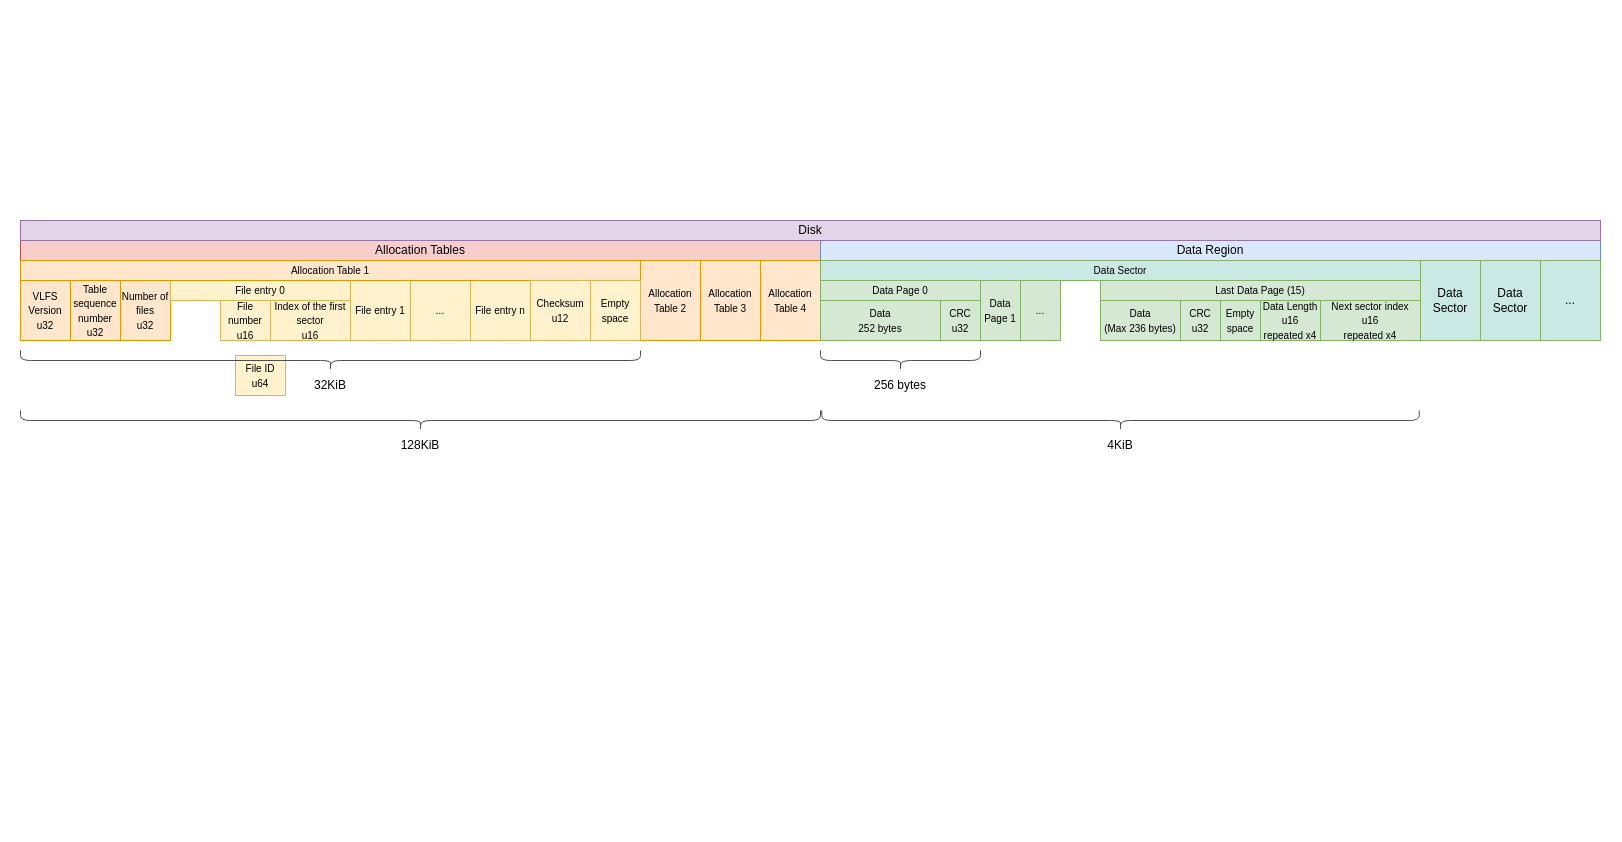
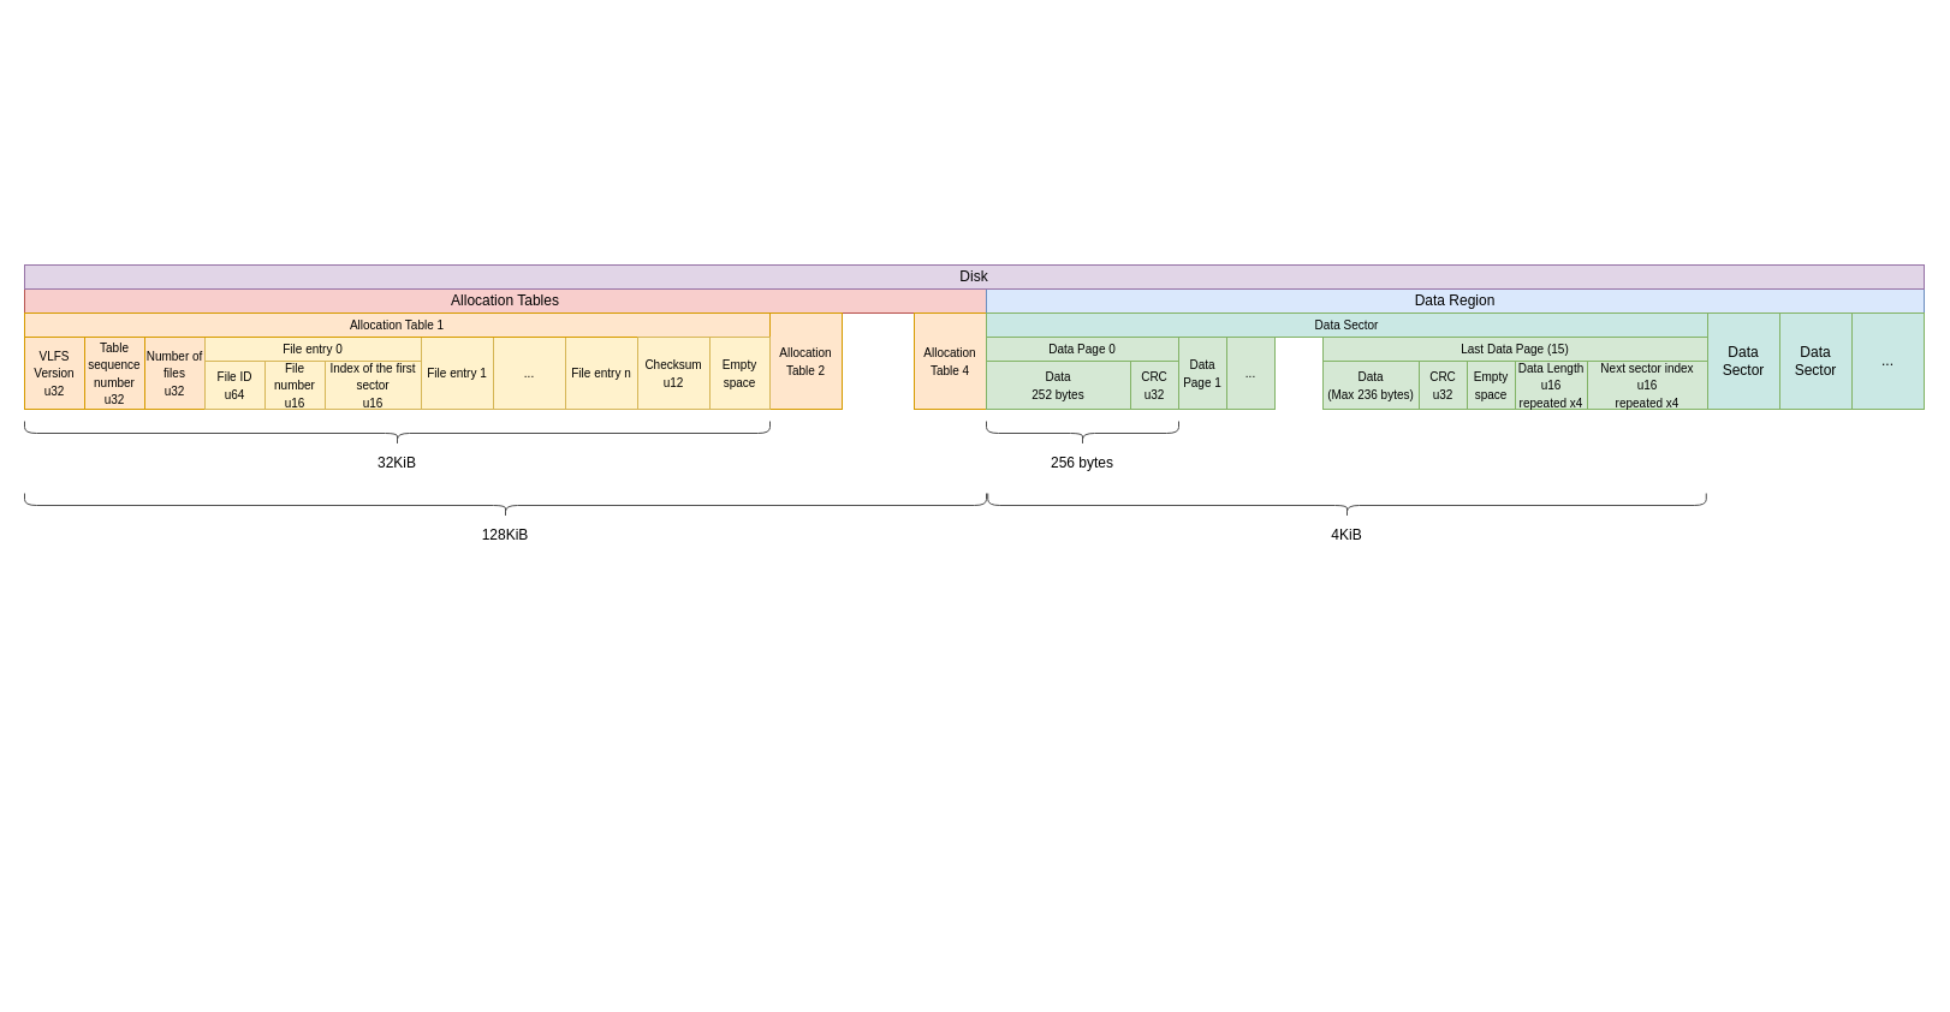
  <mxCell id="0" />
  <mxCell id="1" parent="0" />
  <mxCell id="2" value="Allocation Tables" style="rounded=0;whiteSpace=wrap;html=1;fillColor=#f8cecc;strokeColor=#b85450;" vertex="1" parent="1"><mxGeometry x="20" y="240" width="800" height="20" as="geometry" /></mxCell>
  <mxCell id="3" value="Data Region" style="rounded=0;whiteSpace=wrap;html=1;fillColor=#dae8fc;strokeColor=#6c8ebf;" vertex="1" parent="1"><mxGeometry x="820" y="240" width="780" height="20" as="geometry" /></mxCell>
  <mxCell id="4" value="&lt;font style=&quot;font-size: 10px;&quot;&gt;VLFS Version&lt;br&gt;u32&lt;br&gt;&lt;/font&gt;" style="rounded=0;whiteSpace=wrap;html=1;fillColor=#ffe6cc;strokeColor=#d79b00;" vertex="1" parent="1"><mxGeometry x="20" y="280" width="50" height="60" as="geometry" /></mxCell>
  <mxCell id="5" value="&lt;font style=&quot;font-size: 10px;&quot;&gt;Table sequence number&lt;br&gt;u32&lt;br&gt;&lt;/font&gt;" style="rounded=0;whiteSpace=wrap;html=1;fillColor=#ffe6cc;strokeColor=#d79b00;" vertex="1" parent="1"><mxGeometry x="70" y="280" width="50" height="60" as="geometry" /></mxCell>
  <mxCell id="6" value="&lt;font style=&quot;font-size: 10px;&quot;&gt;Number of files&lt;br&gt;u32&lt;br&gt;&lt;/font&gt;" style="rounded=0;whiteSpace=wrap;html=1;fillColor=#ffe6cc;strokeColor=#d79b00;" vertex="1" parent="1"><mxGeometry x="120" y="280" width="50" height="60" as="geometry" /></mxCell>
  <mxCell id="7" value="&lt;font style=&quot;font-size: 10px;&quot;&gt;File entry 0&lt;br&gt;&lt;/font&gt;" style="rounded=0;whiteSpace=wrap;html=1;fillColor=#fff2cc;strokeColor=#d6b656;" vertex="1" parent="1"><mxGeometry x="170" y="280" width="180" height="20" as="geometry" /></mxCell>
- <mxCell id="8" value="&lt;font style=&quot;font-size: 10px;&quot;&gt;File ID&lt;br&gt;u64&lt;br&gt;&lt;/font&gt;" style="rounded=0;whiteSpace=wrap;html=1;fillColor=#fff2cc;strokeColor=#d6b656;" vertex="1" parent="1"><mxGeometry x="235" y="355" width="50" height="40" as="geometry" /></mxCell>
+ <mxCell id="8" value="&lt;font style=&quot;font-size: 10px;&quot;&gt;File ID&lt;br&gt;u64&lt;br&gt;&lt;/font&gt;" style="rounded=0;whiteSpace=wrap;html=1;fillColor=#fff2cc;strokeColor=#d6b656;" vertex="1" parent="1"><mxGeometry x="170" y="300" width="50" height="40" as="geometry" /></mxCell>
  <mxCell id="9" value="&lt;font style=&quot;font-size: 10px;&quot;&gt;File number&lt;br&gt;u16&lt;br&gt;&lt;/font&gt;" style="rounded=0;whiteSpace=wrap;html=1;fillColor=#fff2cc;strokeColor=#d6b656;" vertex="1" parent="1"><mxGeometry x="220" y="300" width="50" height="40" as="geometry" /></mxCell>
  <mxCell id="10" value="&lt;font style=&quot;font-size: 10px;&quot;&gt;Index of the first sector &lt;br&gt;u16&lt;br&gt;&lt;/font&gt;" style="rounded=0;whiteSpace=wrap;html=1;fillColor=#fff2cc;strokeColor=#d6b656;" vertex="1" parent="1"><mxGeometry x="270" y="300" width="80" height="40" as="geometry" /></mxCell>
  <mxCell id="11" value="&lt;font style=&quot;font-size: 10px;&quot;&gt;File entry 1&lt;br&gt;&lt;/font&gt;" style="rounded=0;whiteSpace=wrap;html=1;fillColor=#fff2cc;strokeColor=#d6b656;" vertex="1" parent="1"><mxGeometry x="350" y="280" width="60" height="60" as="geometry" /></mxCell>
  <mxCell id="12" value="&lt;font style=&quot;font-size: 10px;&quot;&gt;File entry n&lt;br&gt;&lt;/font&gt;" style="rounded=0;whiteSpace=wrap;html=1;fillColor=#fff2cc;strokeColor=#d6b656;" vertex="1" parent="1"><mxGeometry x="470" y="280" width="60" height="60" as="geometry" /></mxCell>
  <mxCell id="13" value="&lt;font style=&quot;font-size: 10px;&quot;&gt;...&lt;br&gt;&lt;/font&gt;" style="rounded=0;whiteSpace=wrap;html=1;fillColor=#fff2cc;strokeColor=#d6b656;" vertex="1" parent="1"><mxGeometry x="410" y="280" width="60" height="60" as="geometry" /></mxCell>
  <mxCell id="14" value="&lt;font style=&quot;font-size: 10px;&quot;&gt;Allocation Table 1&lt;br&gt;&lt;/font&gt;" style="rounded=0;whiteSpace=wrap;html=1;fillColor=#ffe6cc;strokeColor=#d79b00;" vertex="1" parent="1"><mxGeometry x="20" y="260" width="620" height="20" as="geometry" /></mxCell>
  <mxCell id="15" value="&lt;font style=&quot;font-size: 10px;&quot;&gt;Allocation Table 2&lt;br&gt;&lt;/font&gt;" style="rounded=0;whiteSpace=wrap;html=1;fillColor=#ffe6cc;strokeColor=#d79b00;" vertex="1" parent="1"><mxGeometry x="640" y="260" width="60" height="80" as="geometry" /></mxCell>
- <mxCell id="16" value="&lt;font style=&quot;font-size: 10px;&quot;&gt;Allocation Table 3&lt;br&gt;&lt;/font&gt;" style="rounded=0;whiteSpace=wrap;html=1;fillColor=#ffe6cc;strokeColor=#d79b00;" vertex="1" parent="1"><mxGeometry x="700" y="260" width="60" height="80" as="geometry" /></mxCell>
  <mxCell id="17" value="&lt;font style=&quot;font-size: 10px;&quot;&gt;Allocation Table 4&lt;br&gt;&lt;/font&gt;" style="rounded=0;whiteSpace=wrap;html=1;fillColor=#ffe6cc;strokeColor=#d79b00;" vertex="1" parent="1"><mxGeometry x="760" y="260" width="60" height="80" as="geometry" /></mxCell>
  <mxCell id="18" value="" style="shape=curlyBracket;whiteSpace=wrap;html=1;rounded=1;flipH=1;labelPosition=right;verticalLabelPosition=middle;align=left;verticalAlign=middle;strokeColor=#4D4D4D;fontFamily=Helvetica;fontSize=12;fontColor=default;fillColor=#ffe6cc;rotation=90;" vertex="1" parent="1"><mxGeometry x="320" y="50" width="20" height="620" as="geometry" /></mxCell>
  <mxCell id="19" value="&lt;font style=&quot;font-size: 10px;&quot;&gt;Checksum&lt;br&gt;u12&lt;br&gt;&lt;/font&gt;" style="rounded=0;whiteSpace=wrap;html=1;fillColor=#fff2cc;strokeColor=#d6b656;" vertex="1" parent="1"><mxGeometry x="530" y="280" width="60" height="60" as="geometry" /></mxCell>
  <mxCell id="20" value="&lt;font style=&quot;font-size: 10px;&quot;&gt;Empty space&lt;br&gt;&lt;/font&gt;" style="rounded=0;whiteSpace=wrap;html=1;fillColor=#fff2cc;strokeColor=#d6b656;" vertex="1" parent="1"><mxGeometry x="590" y="280" width="50" height="60" as="geometry" /></mxCell>
  <mxCell id="21" value="32KiB" style="text;html=1;strokeColor=none;fillColor=none;align=center;verticalAlign=middle;whiteSpace=wrap;rounded=0;fontSize=12;fontFamily=Helvetica;fontColor=default;" vertex="1" parent="1"><mxGeometry x="300" y="370" width="60" height="30" as="geometry" /></mxCell>
  <mxCell id="22" value="" style="shape=curlyBracket;whiteSpace=wrap;html=1;rounded=1;flipH=1;labelPosition=right;verticalLabelPosition=middle;align=left;verticalAlign=middle;strokeColor=#4D4D4D;fontFamily=Helvetica;fontSize=12;fontColor=default;fillColor=#ffe6cc;rotation=90;" vertex="1" parent="1"><mxGeometry x="410" y="20" width="20" height="800" as="geometry" /></mxCell>
  <mxCell id="23" value="128KiB" style="text;html=1;strokeColor=none;fillColor=none;align=center;verticalAlign=middle;whiteSpace=wrap;rounded=0;fontSize=12;fontFamily=Helvetica;fontColor=default;" vertex="1" parent="1"><mxGeometry x="390" y="430" width="60" height="30" as="geometry" /></mxCell>
  <mxCell id="24" value="&lt;font style=&quot;font-size: 10px;&quot;&gt;Data Sector&lt;/font&gt;" style="rounded=0;whiteSpace=wrap;html=1;strokeColor=#82b366;fontFamily=Helvetica;fontSize=12;fillColor=#CAE8E4;" vertex="1" parent="1"><mxGeometry x="820" y="260" width="600" height="20" as="geometry" /></mxCell>
  <mxCell id="25" value="&lt;font style=&quot;font-size: 10px;&quot;&gt;Data Page 0&lt;/font&gt;" style="rounded=0;whiteSpace=wrap;html=1;strokeColor=#82b366;fontFamily=Helvetica;fontSize=12;fillColor=#d5e8d4;" vertex="1" parent="1"><mxGeometry x="820" y="280" width="160" height="20" as="geometry" /></mxCell>
  <mxCell id="26" value="&lt;font style=&quot;font-size: 10px;&quot;&gt;Data &lt;br&gt;252 bytes&lt;/font&gt;" style="rounded=0;whiteSpace=wrap;html=1;strokeColor=#82b366;fontFamily=Helvetica;fontSize=12;fillColor=#d5e8d4;" vertex="1" parent="1"><mxGeometry x="820" y="300" width="120" height="40" as="geometry" /></mxCell>
  <mxCell id="27" value="&lt;font style=&quot;font-size: 10px;&quot;&gt;CRC u32&lt;/font&gt;" style="rounded=0;whiteSpace=wrap;html=1;strokeColor=#82b366;fontFamily=Helvetica;fontSize=12;fillColor=#d5e8d4;" vertex="1" parent="1"><mxGeometry x="940" y="300" width="40" height="40" as="geometry" /></mxCell>
  <mxCell id="28" value="&lt;font style=&quot;font-size: 10px;&quot;&gt;Data Page 1&lt;/font&gt;" style="rounded=0;whiteSpace=wrap;html=1;strokeColor=#82b366;fontFamily=Helvetica;fontSize=12;fillColor=#d5e8d4;" vertex="1" parent="1"><mxGeometry x="980" y="280" width="40" height="60" as="geometry" /></mxCell>
  <mxCell id="29" value="&lt;font style=&quot;font-size: 10px;&quot;&gt;...&lt;/font&gt;" style="rounded=0;whiteSpace=wrap;html=1;strokeColor=#82b366;fontFamily=Helvetica;fontSize=12;fillColor=#d5e8d4;" vertex="1" parent="1"><mxGeometry x="1020" y="280" width="40" height="60" as="geometry" /></mxCell>
  <mxCell id="30" value="&lt;font style=&quot;font-size: 10px;&quot;&gt;Last Data Page (15)&lt;/font&gt;" style="rounded=0;whiteSpace=wrap;html=1;strokeColor=#82b366;fontFamily=Helvetica;fontSize=12;fillColor=#d5e8d4;" vertex="1" parent="1"><mxGeometry x="1100" y="280" width="320" height="20" as="geometry" /></mxCell>
  <mxCell id="31" value="&lt;font style=&quot;font-size: 10px;&quot;&gt;Data &lt;br&gt;(Max 236 bytes)&lt;br&gt;&lt;/font&gt;" style="rounded=0;whiteSpace=wrap;html=1;strokeColor=#82b366;fontFamily=Helvetica;fontSize=12;fillColor=#d5e8d4;" vertex="1" parent="1"><mxGeometry x="1100" y="300" width="80" height="40" as="geometry" /></mxCell>
  <mxCell id="32" value="&lt;font style=&quot;font-size: 10px;&quot;&gt;Empty space&lt;br&gt;&lt;/font&gt;" style="rounded=0;whiteSpace=wrap;html=1;strokeColor=#82b366;fontFamily=Helvetica;fontSize=12;fillColor=#d5e8d4;" vertex="1" parent="1"><mxGeometry x="1220" y="300" width="40" height="40" as="geometry" /></mxCell>
  <mxCell id="33" value="&lt;font style=&quot;font-size: 10px;&quot;&gt;CRC&lt;br&gt;u32&lt;br&gt;&lt;/font&gt;" style="rounded=0;whiteSpace=wrap;html=1;strokeColor=#82b366;fontFamily=Helvetica;fontSize=12;fillColor=#d5e8d4;" vertex="1" parent="1"><mxGeometry x="1180" y="300" width="40" height="40" as="geometry" /></mxCell>
  <mxCell id="34" value="&lt;font style=&quot;font-size: 10px;&quot;&gt;Data Length&lt;br&gt;u16 repeated x4&lt;br&gt;&lt;/font&gt;" style="rounded=0;whiteSpace=wrap;html=1;strokeColor=#82b366;fontFamily=Helvetica;fontSize=12;fillColor=#d5e8d4;" vertex="1" parent="1"><mxGeometry x="1260" y="300" width="60" height="40" as="geometry" /></mxCell>
  <mxCell id="35" value="&lt;font style=&quot;font-size: 10px;&quot;&gt;Next sector index&lt;br&gt;u16&lt;br&gt;repeated x4&lt;br&gt;&lt;/font&gt;" style="rounded=0;whiteSpace=wrap;html=1;strokeColor=#82b366;fontFamily=Helvetica;fontSize=12;fillColor=#d5e8d4;" vertex="1" parent="1"><mxGeometry x="1320" y="300" width="100" height="40" as="geometry" /></mxCell>
  <mxCell id="36" value="" style="shape=curlyBracket;whiteSpace=wrap;html=1;rounded=1;flipH=1;labelPosition=right;verticalLabelPosition=middle;align=left;verticalAlign=middle;strokeColor=#4D4D4D;fontFamily=Helvetica;fontSize=12;fontColor=default;fillColor=#ffe6cc;rotation=90;" vertex="1" parent="1"><mxGeometry x="890" y="280" width="20" height="160" as="geometry" /></mxCell>
  <mxCell id="37" value="256 bytes" style="text;html=1;strokeColor=none;fillColor=none;align=center;verticalAlign=middle;whiteSpace=wrap;rounded=0;fontSize=12;fontFamily=Helvetica;fontColor=default;" vertex="1" parent="1"><mxGeometry x="870" y="370" width="60" height="30" as="geometry" /></mxCell>
  <mxCell id="38" value="" style="shape=curlyBracket;whiteSpace=wrap;html=1;rounded=1;flipH=1;labelPosition=right;verticalLabelPosition=middle;align=left;verticalAlign=middle;strokeColor=#4D4D4D;fontFamily=Helvetica;fontSize=12;fontColor=default;fillColor=#ffe6cc;rotation=90;" vertex="1" parent="1"><mxGeometry x="1110" y="121.25" width="20" height="597.5" as="geometry" /></mxCell>
  <mxCell id="39" value="4KiB" style="text;html=1;strokeColor=none;fillColor=none;align=center;verticalAlign=middle;whiteSpace=wrap;rounded=0;fontSize=12;fontFamily=Helvetica;fontColor=default;" vertex="1" parent="1"><mxGeometry x="1090" y="430" width="60" height="30" as="geometry" /></mxCell>
  <mxCell id="40" value="&lt;font style=&quot;font-size: 12px;&quot;&gt;Data Sector&lt;/font&gt;" style="rounded=0;whiteSpace=wrap;html=1;strokeColor=#82b366;fontFamily=Helvetica;fontSize=12;fillColor=#CAE8E4;" vertex="1" parent="1"><mxGeometry x="1420" y="260" width="60" height="80" as="geometry" /></mxCell>
  <mxCell id="41" value="&lt;font style=&quot;font-size: 12px;&quot;&gt;Data Sector&lt;/font&gt;" style="rounded=0;whiteSpace=wrap;html=1;strokeColor=#82b366;fontFamily=Helvetica;fontSize=12;fillColor=#CAE8E4;" vertex="1" parent="1"><mxGeometry x="1480" y="260" width="60" height="80" as="geometry" /></mxCell>
  <mxCell id="42" value="&lt;font style=&quot;font-size: 12px;&quot;&gt;...&lt;/font&gt;" style="rounded=0;whiteSpace=wrap;html=1;strokeColor=#82b366;fontFamily=Helvetica;fontSize=12;fillColor=#CAE8E4;" vertex="1" parent="1"><mxGeometry x="1540" y="260" width="60" height="80" as="geometry" /></mxCell>
  <mxCell id="43" value="Disk" style="rounded=0;whiteSpace=wrap;html=1;strokeColor=#9673a6;fontFamily=Helvetica;fontSize=12;fillColor=#e1d5e7;" vertex="1" parent="1"><mxGeometry x="20" y="220" width="1580" height="20" as="geometry" /></mxCell>
